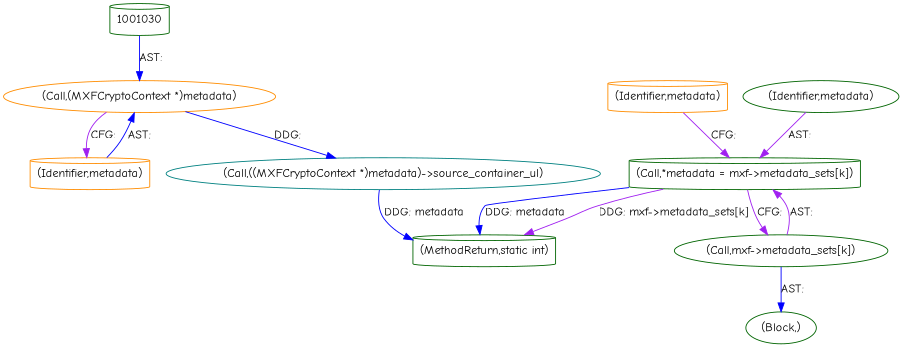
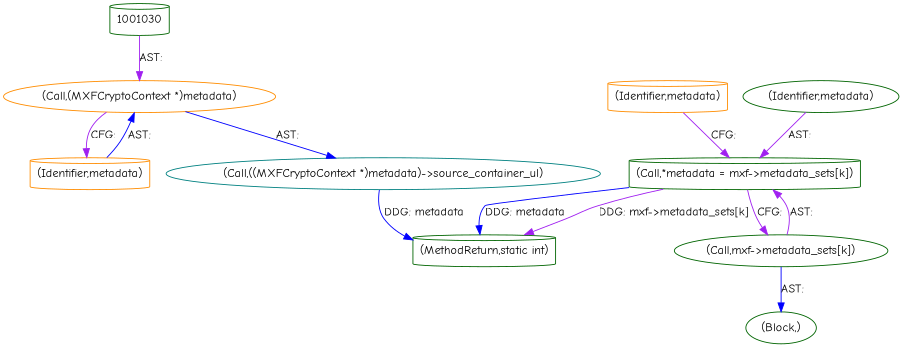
  digraph {
    fontname="Comic Neue"
    node [color=darkgreen fontname="Comic Neue" shape=cylinder]
    edge [color=purple fontname="Comic Neue"]
    n1 [label="(Call,*metadata = mxf->metadata_sets[k])"]
    n2 [label="(Call,mxf->metadata_sets[k])" shape=ellipse]
    n3 [label="(MethodReturn,static int)"]
    n4 [color=darkorange label="(Call,(MXFCryptoContext *)metadata)" shape=ellipse]
    n5 [color=darkorange label="(Identifier,metadata)"]
    n6 [color=teal label="(Call,((MXFCryptoContext *)metadata)->source_container_ul)" shape=ellipse]
    n7 [label="(Block,)" shape=ellipse]
    n8 [color=darkorange label="(Identifier,metadata)"]
    n9 [label="(Identifier,metadata)" shape=ellipse]
    1001030
    n1 -> n2 [label="CFG: "]
    n1 -> n3 [color=blue label="DDG: metadata"]
    n1 -> n3 [label="DDG: mxf->metadata_sets[k]"]
    n2 -> n1 [label="AST: "]
    n2 -> n7 [color=blue label="AST: "]
    n4 -> n5 [label="CFG: "]
-   n4 -> n6 [color=blue label="DDG: "]
+   n4 -> n6 [color=blue label="AST: "]
    n5 -> n4 [color=blue label="AST: "]
    n6 -> n3 [color=blue label="DDG: metadata"]
    n8 -> n1 [label="CFG: "]
    n9 -> n1 [label="AST: "]
-   1001030 -> n4 [color=blue label="AST: "]
+   1001030 -> n4 [label="AST: "]
  }
